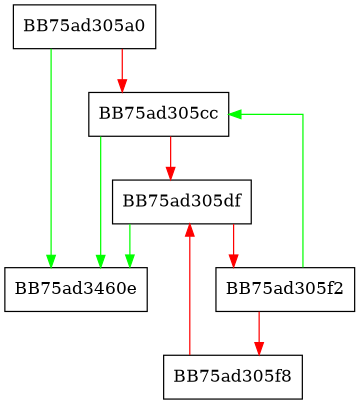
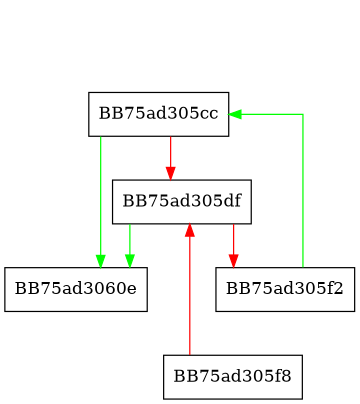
  digraph {
    splines=ortho
    node [shape=box]
    edge [color=red]
-   BB75ad305a0
-   BB75ad3060e [label=BB75ad3460e]
+   BB75ad3060e
    BB75ad305cc
    BB75ad305df
    BB75ad305f2
    BB75ad305f8
-   BB75ad305a0 -> BB75ad3060e [color=green]
-   BB75ad305a0 -> BB75ad305cc
    BB75ad305cc -> BB75ad3060e [color=green]
    BB75ad305cc -> BB75ad305df
    BB75ad305df -> BB75ad3060e [color=green]
    BB75ad305df -> BB75ad305f2
    BB75ad305f2 -> BB75ad305cc [color=green]
-   BB75ad305f2 -> BB75ad305f8
    BB75ad305f8 -> BB75ad305df
  }
